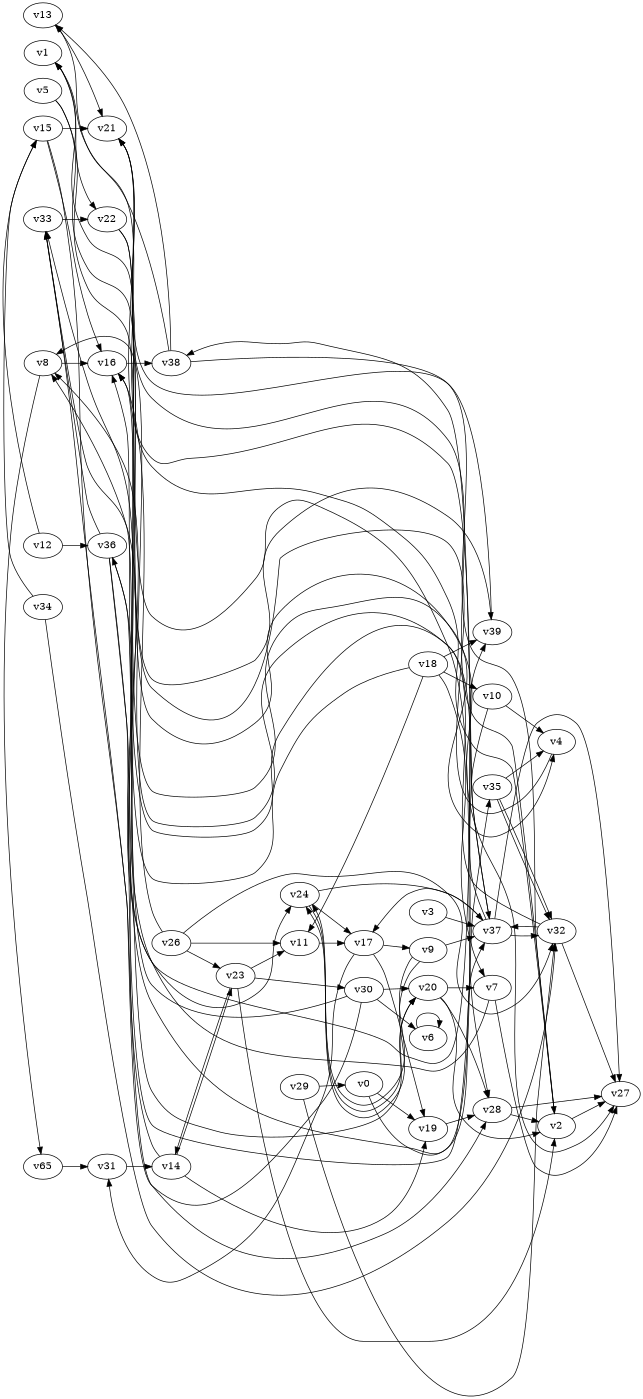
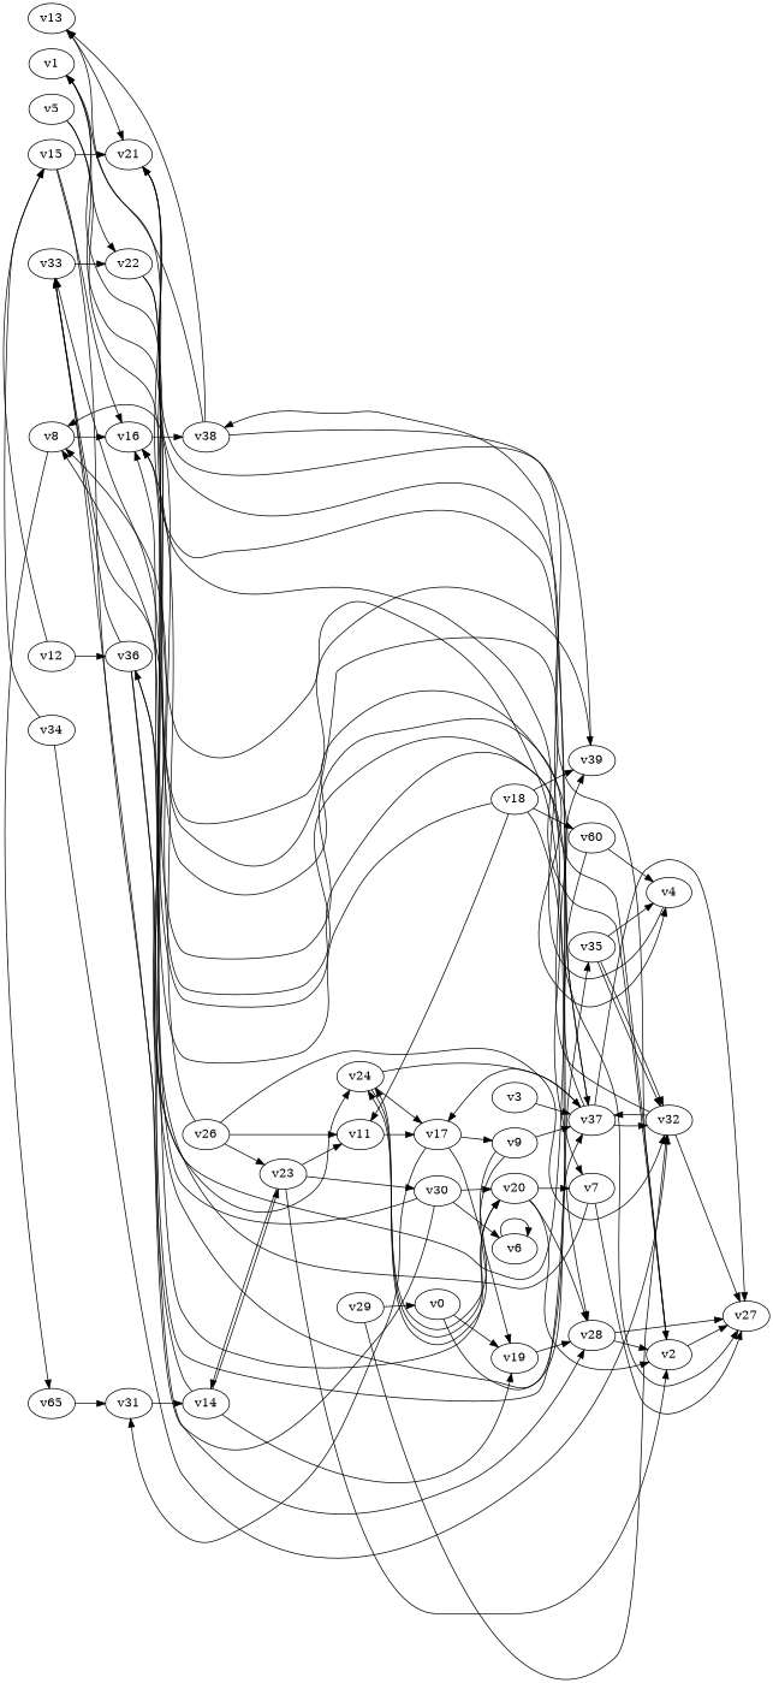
  digraph {
    rankdir=LR
    node [player=1]
    v19 [player=0]
    v0
    v37
    v28
    v27
    v8
    v17
    v38
    v32 [player=0]
    v1 [player=0]
    v22
    v39
    v13 [player=0]
    v2
    v21
    v3
    v4 [player=0]
    v5 [player=0]
    v6
    v7
    v33
    v24 [player=0]
    v16 [player=0]
    n24 [label=v65]
    v31 [player=0]
    v9
    v20 [player=0]
-   v10 [player=0]
+   v10 [player=0 label=v60]
    v11 [player=0]
    v12 [player=0]
    v15 [player=0]
    v36 [player=0]
    v35
    v14
    v23 [player=0]
    v30
    v18 [player=0]
    v26 [player=0]
    v29
    v34
    v19 -> v28
    v0 -> v19
    v0 -> v37 [constraint="time % 5 == 3"]
    v37 -> v27 [constraint="time <= 9"]
    v37 -> v8 [constraint="time % 4 == 2"]
    v37 -> v17 [constraint="time <= 8"]
    v37 -> v38 [constraint="time % 2 == 0"]
    v37 -> v32
    v28 -> v27
    v28 -> v2
    v8 -> v16
    v8 -> n24 [constraint="time % 3 == 2"]
    v17 -> v19 [constraint="time % 4 == 2"]
    v17 -> v31 [constraint="time == 5"]
    v17 -> v9
    v38 -> v1 [constraint="time == 11"]
    v38 -> v13 [constraint="time >= 9"]
    v38 -> v2 [constraint="(time >= 4) && (time <= 15)"]
    v32 -> v37 [constraint="time >= 4"]
    v32 -> v27
    v32 -> v16 [constraint="(time % 3 == 0) || (time % 5 == 0)"]
    v1 -> v22 [constraint="time <= 24"]
    v22 -> v28 [constraint="time <= 25"]
    v22 -> v39 [constraint="time % 2 == 1"]
    v39 -> v21 [constraint="(time >= 6) && (time <= 22)"]
    v13 -> v21 [constraint="time % 2 == 1"]
    v2 -> v27
    v2 -> v13 [constraint="time == 8"]
    v2 -> v21 [constraint="time <= 13"]
    v21 -> v37 [constraint="time <= 13"]
    v3 -> v37
    v4 -> v1 [constraint="time == 19"]
    v5 -> v27 [constraint="time <= 6"]
    v5 -> v4 [constraint="(time >= 10) && (time <= 23)"]
    v6 -> v6 [constraint="time % 4 == 3"]
    v7 -> v27 [constraint="time % 6 == 4"]
    v7 -> v33 [constraint="time >= 10"]
    v33 -> v22
    v33 -> v24 [constraint="time <= 16"]
    v24 -> v37
    v24 -> v17
    v24 -> v20 [constraint="time >= 3"]
    v16 -> v38
    n24 -> v31
    v31 -> v14
    v9 -> v37
    v9 -> v24 [constraint="time == 7"]
    v9 -> v24 [constraint="time >= 11"]
    v20 -> v28
    v20 -> v2 [constraint="(time % 4 == 0) || (time % 4 == 0)"]
    v20 -> v7
    v10 -> v8 [constraint="time <= 13"]
    v10 -> v4
    v11 -> v17
    v12 -> v15 [constraint="time >= 5"]
    v12 -> v36
    v15 -> v28 [constraint="time >= 15"]
    v15 -> v21
    v15 -> v16 [constraint="time >= 13"]
    v36 -> v39 [constraint="time == 11"]
    v36 -> v33 [constraint="time <= 23"]
    v36 -> v20 [constraint="time % 5 == 0"]
    v36 -> v35 [constraint="time >= 9"]
    v35 -> v32
    v35 -> v32 [constraint="time >= 1"]
    v35 -> v4
    v14 -> v19 [constraint="time == 1"]
    v14 -> v36 [constraint="time >= 3"]
    v14 -> v23
    v23 -> v2
    v23 -> v11
    v23 -> v14 [constraint="time == 3"]
    v23 -> v30 [constraint="time % 5 == 3"]
    v30 -> v8 [constraint="time >= 12"]
    v30 -> v6
    v30 -> v33 [constraint="time % 4 == 2"]
    v30 -> v20
    v18 -> v39
    v18 -> v7 [constraint="time == 10"]
    v18 -> v16 [constraint="(time >= 4) && (time <= 25)"]
    v18 -> v10
    v18 -> v11 [constraint="time == 0"]
    v26 -> v32 [constraint="(time >= 4) && (time <= 17)"]
    v26 -> v16 [constraint="time >= 12"]
    v26 -> v11
    v26 -> v23
    v29 -> v0
    v29 -> v32 [constraint="time <= 23"]
    v34 -> v32 [constraint="time == 16"]
    v34 -> v15 [constraint="time >= 7"]
  }
